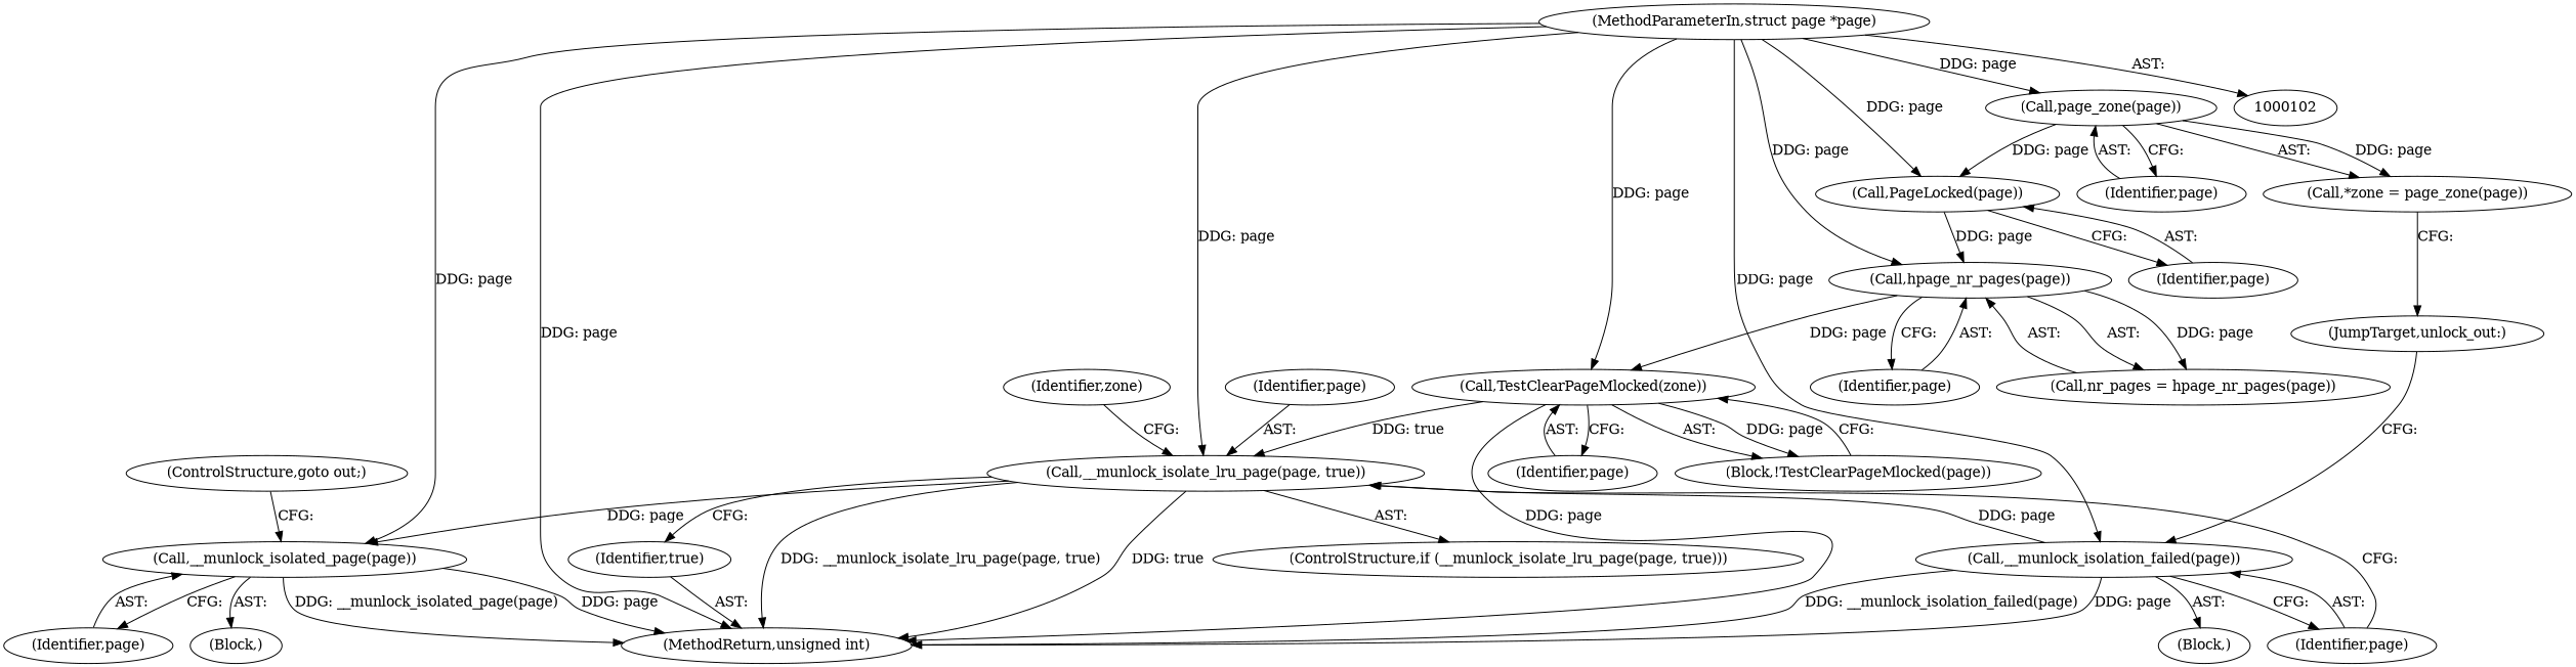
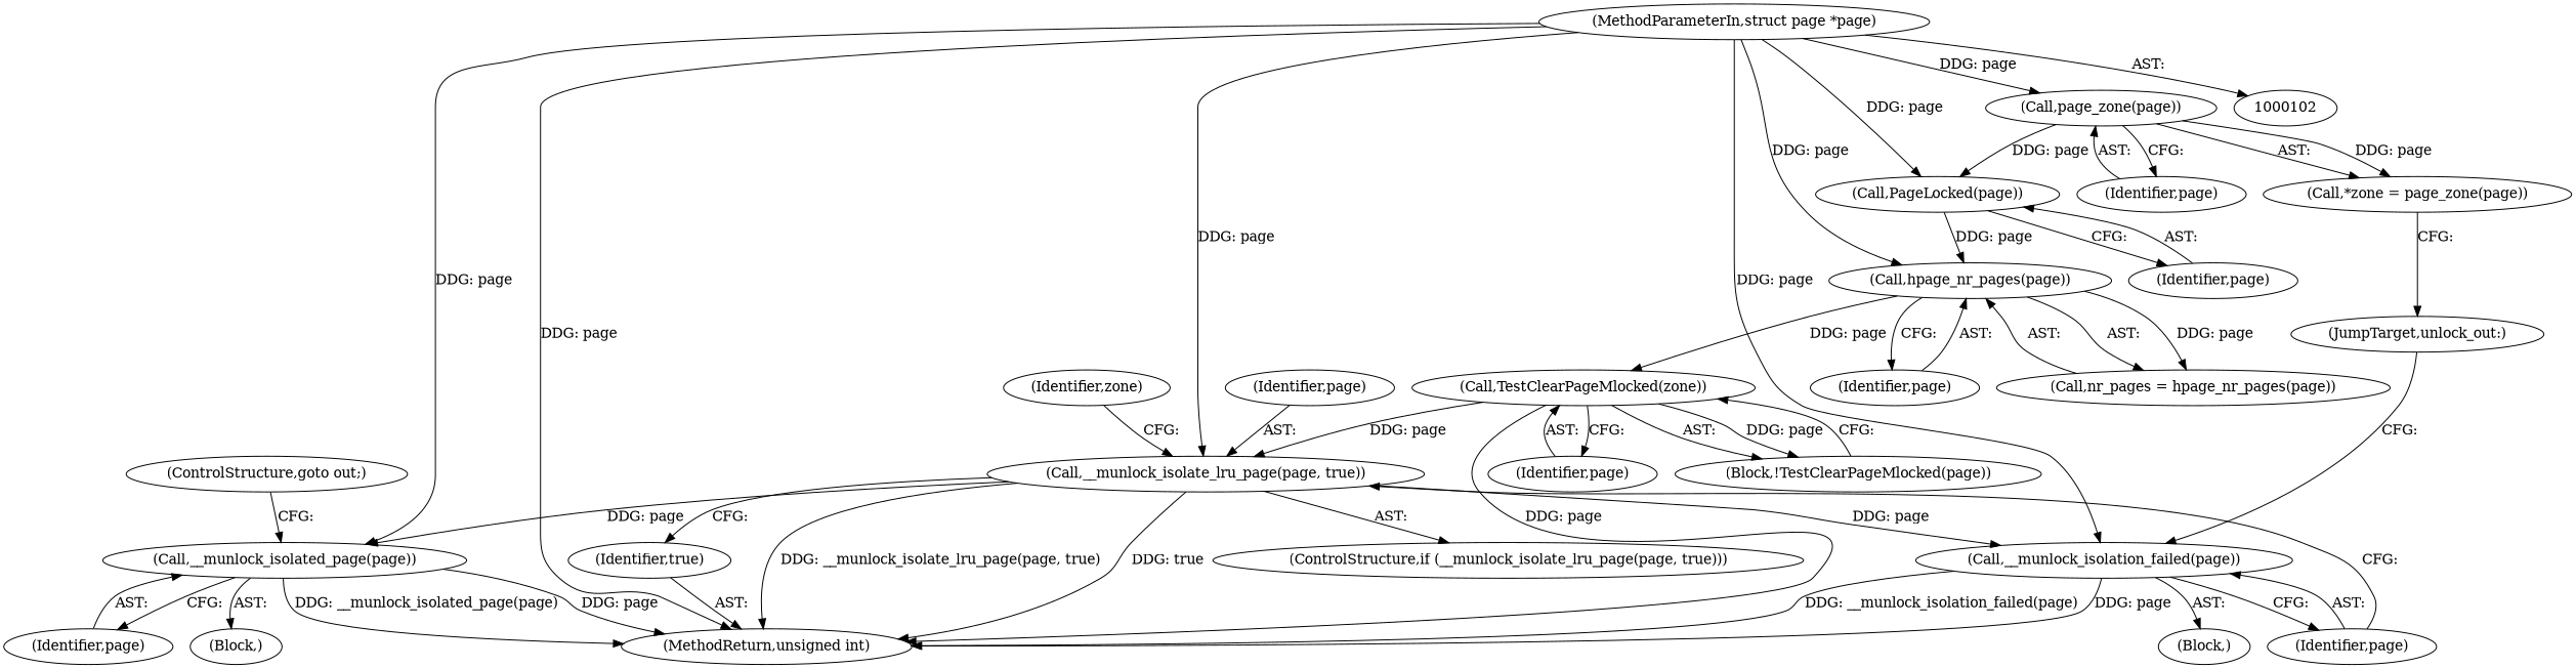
  digraph {
    n1 [label="(Call,__munlock_isolate_lru_page(page, true))"]
    n2 [label="(Call,__munlock_isolated_page(page))"]
    n3 [label="(Call,__munlock_isolation_failed(page))"]
    n4 [label="(Identifier,true)"]
    n5 [label="(ControlStructure,if (__munlock_isolate_lru_page(page, true)))"]
    n6 [label="(MethodReturn,unsigned int)"]
    n7 [label="(Block,)"]
    n8 [label="(Identifier,page)"]
    n9 [label="(Identifier,page)"]
    n10 [label="(Block,)"]
    n11 [label="(Call,TestClearPageMlocked(zone))"]
    n12 [label="(Identifier,page)"]
    n13 [label="(Block,!TestClearPageMlocked(page))"]
    n14 [label="(Call,hpage_nr_pages(page))"]
    n15 [label="(Identifier,page)"]
    n16 [label="(Call,nr_pages = hpage_nr_pages(page))"]
    n17 [label="(Call,PageLocked(page))"]
    n18 [label="(Identifier,page)"]
    n19 [label="(Call,page_zone(page))"]
    n20 [label="(Call,*zone = page_zone(page))"]
    n21 [label="(Identifier,page)"]
    n22 [label="(JumpTarget,unlock_out:)"]
    n23 [label="(MethodParameterIn,struct page *page)"]
    1000102
    n25 [label="(Identifier,page)"]
    n26 [label="(Identifier,zone)"]
    n27 [label="(ControlStructure,goto out;)"]
    n1 -> n2 [label="DDG: page"]
-   n3 -> n1 [label="DDG: page"]
+   n1 -> n3 [label="DDG: page"]
    n1 -> n4 [label="CFG: "]
    n1 -> n5 [label="AST: "]
    n1 -> n6 [label="DDG: __munlock_isolate_lru_page(page, true)"]
    n1 -> n6 [label="DDG: true"]
    n2 -> n6 [label="DDG: __munlock_isolated_page(page)"]
    n2 -> n6 [label="DDG: page"]
    n2 -> n7 [label="AST: "]
    n2 -> n8 [label="CFG: "]
    n3 -> n6 [label="DDG: page"]
    n3 -> n6 [label="DDG: __munlock_isolation_failed(page)"]
    n3 -> n9 [label="CFG: "]
    n3 -> n10 [label="AST: "]
    n4 -> n6 [label="AST: "]
    n8 -> n2 [label="AST: "]
    n9 -> n1 [label="CFG: "]
    n9 -> n3 [label="AST: "]
-   n11 -> n1 [label="DDG: true"]
+   n11 -> n1 [label="DDG: page"]
    n11 -> n6 [label="DDG: page"]
    n11 -> n12 [label="CFG: "]
    n11 -> n13 [label="AST: "]
    n11 -> n13 [label="DDG: page"]
    n12 -> n11 [label="AST: "]
    n13 -> n11 [label="CFG: "]
    n14 -> n11 [label="DDG: page"]
    n14 -> n15 [label="CFG: "]
    n14 -> n16 [label="AST: "]
    n14 -> n16 [label="DDG: page"]
    n15 -> n14 [label="AST: "]
    n16 -> n14 [label="AST: "]
    n17 -> n14 [label="DDG: page"]
    n17 -> n18 [label="CFG: "]
    n18 -> n17 [label="AST: "]
    n19 -> n17 [label="DDG: page"]
    n19 -> n20 [label="AST: "]
    n19 -> n20 [label="DDG: page"]
    n19 -> n21 [label="CFG: "]
    n20 -> n22 [label="CFG: "]
    n21 -> n19 [label="AST: "]
    n22 -> n3 [label="CFG: "]
    n23 -> n1 [label="DDG: page"]
    n23 -> n2 [label="DDG: page"]
    n23 -> n3 [label="DDG: page"]
    n23 -> n6 [label="DDG: page"]
-   n23 -> n11 [label="DDG: page"]
    n23 -> n14 [label="DDG: page"]
    n23 -> n17 [label="DDG: page"]
    n23 -> n19 [label="DDG: page"]
    n23 -> 1000102 [label="AST: "]
    n25 -> n1 [label="AST: "]
    n26 -> n1 [label="CFG: "]
    n27 -> n2 [label="CFG: "]
  }
